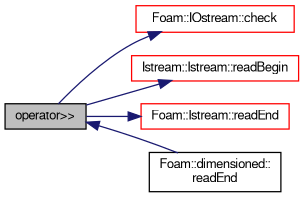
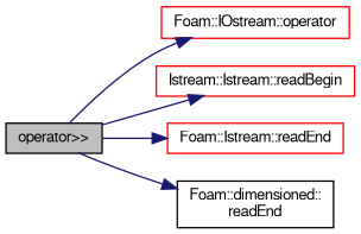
  digraph {
    rankdir=LR
    node [color=red fontname=FreeSans fontsize=10 shape=record]
    edge [color=midnightblue fontname=FreeSans fontsize=10 labelfontname=FreeSans labelfontsize=10 style=solid]
    n1 [color=black fillcolor=grey75 fontcolor=black height=0.2 label="operator\>\>" style=filled width=0.4]
-   n2 [height=0.2 label="Foam::IOstream::check" width=0.4]
+   n2 [height=0.2 label="Foam::IOstream::operator" width=0.4]
    n3 [height=0.2 label="Istream::Istream::readBegin" width=0.4]
    n4 [height=0.2 label="Foam::Istream::readEnd" width=0.4]
    n5 [color=black height=0.2 label="Foam::dimensioned::\lreadEnd" width=0.4]
    n1 -> n2
    n1 -> n3
    n1 -> n4
-   n5 -> n1
+   n1 -> n5
  }
